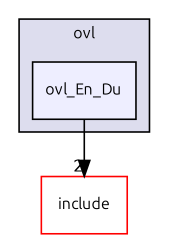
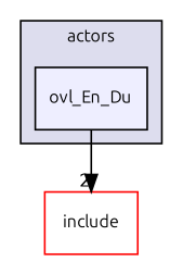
  digraph {
    compound=true
    fontname=Ubuntu
    node [fontname=Ubuntu fontsize=10 shape=box style=filled]
    n1 [fillcolor="#eeeeff" label=ovl_En_Du pencolor=black]
    n2 [color=red fillcolor=white label=include]
    subgraph cluster_1 {
      bgcolor="#ddddee"
      fontsize=10
-     label=ovl
+     label=actors
      pencolor=black
      n1
    }
    n1 -> n2 [headlabel=2 labeldistance=1.5 labelfontname=Helvetica labelfontsize=10 fontname=Ubuntu]
  }
